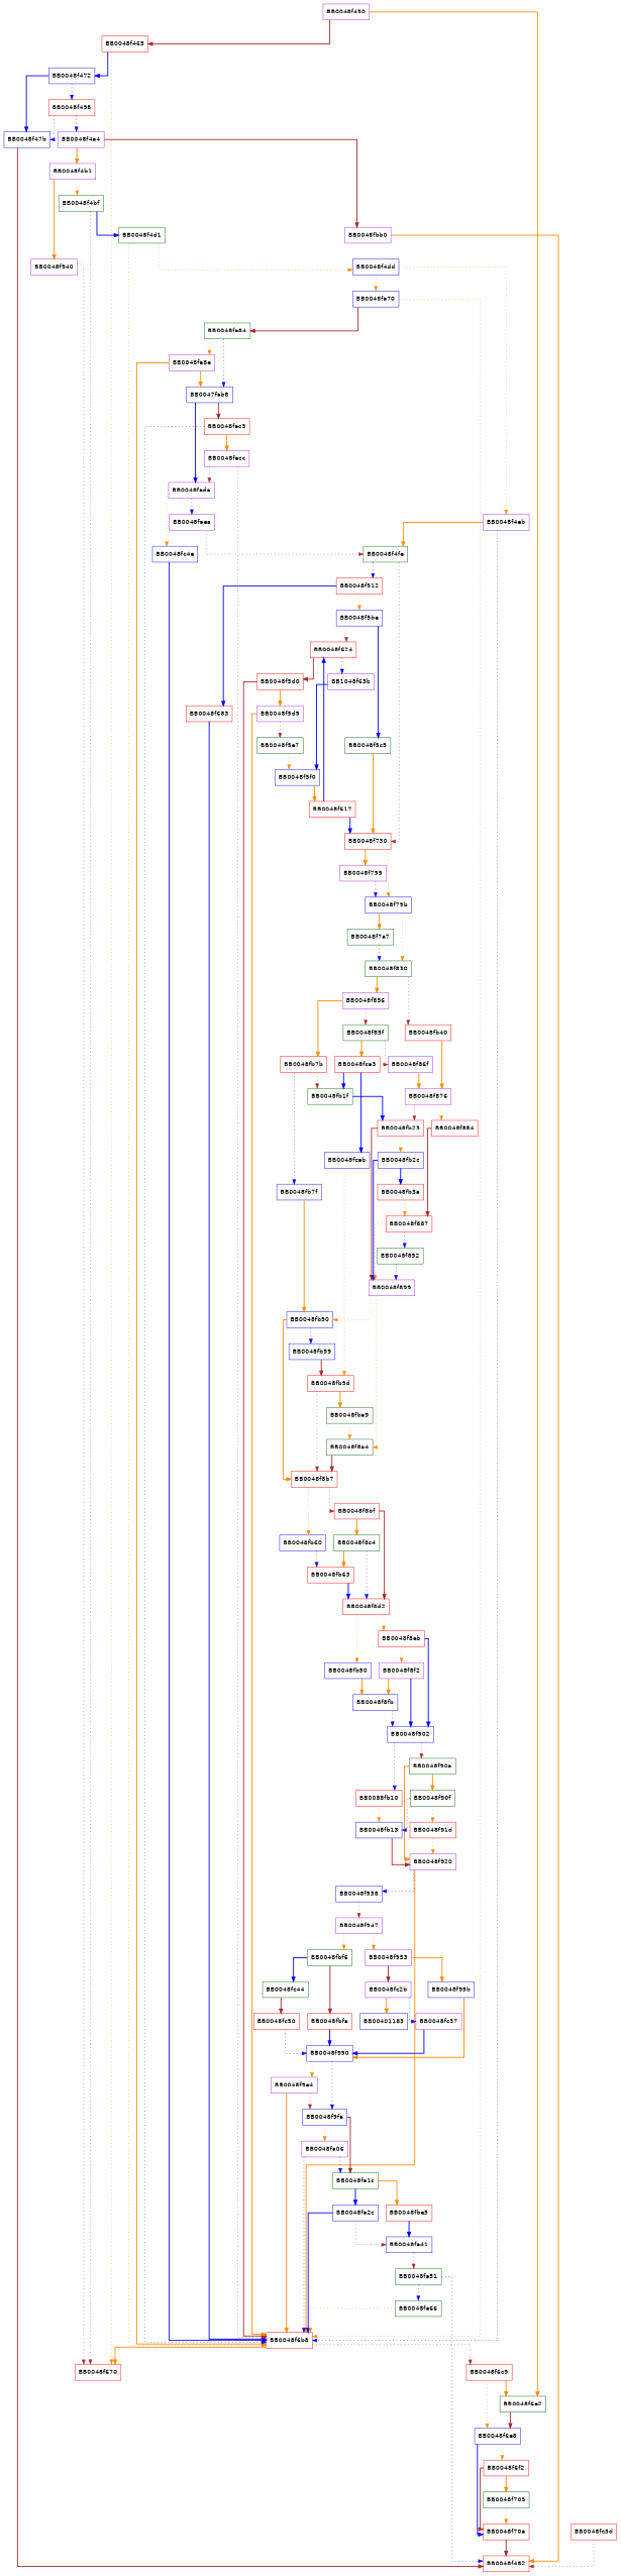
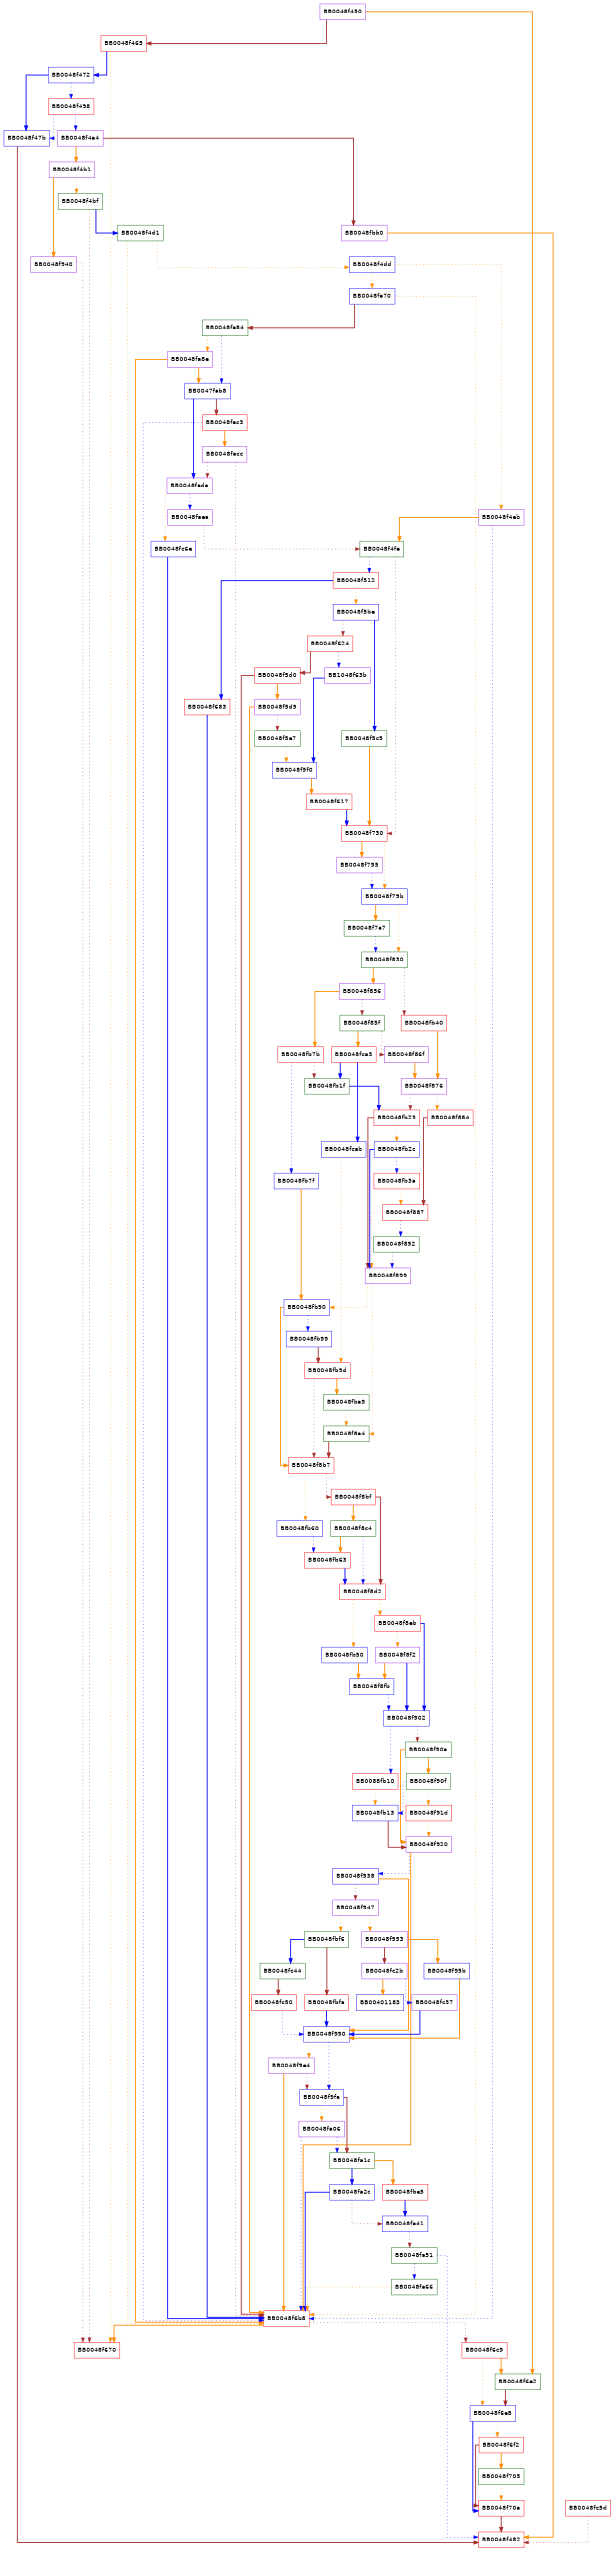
  digraph {
    fontname="DejaVu Sans"
    splines=ortho
    node [color=red fontname="DejaVu Sans" shape=box]
    edge [color=darkorange fontname="DejaVu Sans" style=dotted]
    BB0048f450 [color=purple]
    BB0048f465
    BB0048f6e2 [color=darkgreen]
    BB0048f670
    BB0048f472 [color=blue]
    BB0048f498
    BB0048f47b [color=blue]
    BB0048f4a4 [color=purple]
    BB0048f482
    BB0048fbb0 [color=purple]
    BB0048f4b1 [color=purple]
    n12 [color=purple label=BB0048f940]
    BB0048f4bf [color=darkgreen]
    BB0048f4d1 [color=darkgreen]
    BB0048f6b8
    BB0048f4dd [color=blue]
    BB0048f6c9
    BB0048fa70 [color=blue]
    BB0048f4eb [color=purple]
    BB0048f6e8 [color=blue]
    BB0048fa84 [color=darkgreen]
    BB0048f4fe [color=darkgreen]
    n23 [color=blue label=BB0047fab8]
    BB0048fa8e [color=purple]
    BB0048f730
    BB0048f512
    BB0048f79b [color=blue]
    BB0048f795 [color=purple]
    BB0048f683
    BB0048f5be [color=blue]
    BB0048f830 [color=darkgreen]
    BB0048f7a7 [color=darkgreen]
    BB0048f624
    BB0048f5c5 [color=darkgreen]
    BB0048f5d0
    n36 [color=purple label=BB1048f63b]
    BB0048f5d9 [color=purple]
    BB0048f5f0 [color=blue]
    BB0048f5e7 [color=darkgreen]
    BB0048f617
    BB0048f70a
    BB0048f6f2
    BB0048f705 [color=darkgreen]
    BB0048fb40
    BB0048f856 [color=purple]
    BB0048f876 [color=purple]
    BB0048fb7b
    BB0048f85f [color=darkgreen]
    BB0048fb23
    BB0048f884
    BB0048fb1f [color=darkgreen]
    BB0048fb7f [color=blue]
    BB0048fca3
    BB0048f86f [color=purple]
    BB0048fb90 [color=blue]
    BB0048fcab [color=blue]
    BB0048fb9d
    BB0048f899 [color=purple]
    BB0048fb2c [color=blue]
    BB0048f887
    BB0048f8a4 [color=darkgreen]
    BB0048fb3a
    BB0048f892 [color=darkgreen]
    BB0048f8b7
    BB0048fb99 [color=blue]
    BB0048fb60 [color=blue]
    BB0048f8bf
    BB0048fb63
    BB0048f8d2
    BB0048f8c4 [color=darkgreen]
    BB0048fb50 [color=blue]
    BB0048f8eb
    BB0048f8fb [color=blue]
    BB0048f902 [color=blue]
    BB0048f8f2 [color=purple]
    n76 [label=BB0088fb10]
    BB0048f90a [color=darkgreen]
    BB0048fb13 [color=blue]
    BB0048f920 [color=purple]
    BB0048f90f [color=darkgreen]
    BB0048f938 [color=blue]
    BB0048f91d
    BB0048f990 [color=blue]
    BB0048f947 [color=purple]
    BB0048f9fa [color=blue]
    BB0048f9e4 [color=purple]
    BB0048fbf6 [color=darkgreen]
    BB0048f953 [color=purple]
    BB0048fa1c [color=darkgreen]
    BB0048fa06 [color=purple]
    BB0048fc44 [color=darkgreen]
    BB0048fbfa
    BB0048fc2b [color=purple]
    BB0048f95b [color=blue]
    BB0048fc50
    BB00401183 [color=blue]
    BB0048fc37 [color=purple]
    BB0048fbe5
    BB0048fa2c [color=blue]
    BB0048fa41 [color=blue]
    BB0048fa51 [color=darkgreen]
    BB0048fc5d
    BB0048fa66 [color=darkgreen]
    BB0048fada [color=purple]
    BB0048fac3
-   BB0048fc6e [color=blue label=BB0048fc4e]
+   BB0048fc6e [color=blue]
    BB0048faea [color=purple]
    BB0048facc [color=purple]
    BB0048fba9 [color=darkgreen]
    BB0048f450 -> BB0048f465 [color=brown style=bold]
    BB0048f450 -> BB0048f6e2 [style=bold]
    BB0048f465 -> BB0048f670
    BB0048f465 -> BB0048f472 [color=blue style=bold]
    BB0048f6e2 -> BB0048f6e8 [color=brown style=bold]
    BB0048f472 -> BB0048f498 [color=blue]
    BB0048f472 -> BB0048f47b [color=blue style=bold]
    BB0048f498 -> BB0048f47b [color=blue]
    BB0048f498 -> BB0048f4a4 [color=blue]
    BB0048f47b -> BB0048f482 [color=brown style=bold]
    BB0048f4a4 -> BB0048fbb0 [color=brown style=bold]
    BB0048f4a4 -> BB0048f4b1 [style=bold]
    BB0048fbb0 -> BB0048f482 [style=bold]
    BB0048f4b1 -> n12 [style=bold]
    BB0048f4b1 -> BB0048f4bf
    n12 -> BB0048f670 [color=brown]
    BB0048f4bf -> BB0048f670 [color=brown]
    BB0048f4bf -> BB0048f4d1 [color=blue style=bold]
    BB0048f4d1 -> BB0048f6b8
    BB0048f4d1 -> BB0048f4dd
    BB0048f6b8 -> BB0048f670 [style=bold]
    BB0048f6b8 -> BB0048f6c9 [color=brown]
    BB0048f4dd -> BB0048fa70
    BB0048f4dd -> BB0048f4eb
    BB0048f6c9 -> BB0048f6e2 [style=bold]
    BB0048f6c9 -> BB0048f6e8
    BB0048fa70 -> BB0048f6b8
    BB0048fa70 -> BB0048fa84 [color=brown style=bold]
    BB0048f4eb -> BB0048f6b8 [color=blue]
    BB0048f4eb -> BB0048f4fe [style=bold]
    BB0048f6e8 -> BB0048f70a [color=blue style=bold]
    BB0048f6e8 -> BB0048f6f2
    BB0048fa84 -> n23 [color=blue]
    BB0048fa84 -> BB0048fa8e
    BB0048f4fe -> BB0048f730 [color=brown]
    BB0048f4fe -> BB0048f512 [color=blue]
    n23 -> BB0048fada [color=blue style=bold]
    n23 -> BB0048fac3 [color=brown style=bold]
    BB0048fa8e -> BB0048f6b8 [style=bold]
    BB0048fa8e -> n23 [style=bold]
    BB0048f730 -> BB0048f79b
    BB0048f730 -> BB0048f795 [style=bold]
    BB0048f512 -> BB0048f683 [color=blue style=bold]
    BB0048f512 -> BB0048f5be
    BB0048f79b -> BB0048f830
    BB0048f79b -> BB0048f7a7 [style=bold]
    BB0048f795 -> BB0048f79b [color=blue]
    BB0048f683 -> BB0048f6b8 [color=blue style=bold]
    BB0048f5be -> BB0048f624 [color=brown]
    BB0048f5be -> BB0048f5c5 [color=blue style=bold]
    BB0048f830 -> BB0048fb40 [color=brown]
    BB0048f830 -> BB0048f856 [style=bold]
    BB0048f7a7 -> BB0048f830 [color=blue]
    BB0048f624 -> BB0048f5d0 [color=brown style=bold]
    BB0048f624 -> n36 [color=blue]
    BB0048f5c5 -> BB0048f730 [style=bold]
    BB0048f5d0 -> BB0048f6b8 [color=brown style=bold]
    BB0048f5d0 -> BB0048f5d9 [style=bold]
    n36 -> BB0048f5f0 [color=blue style=bold]
    BB0048f5d9 -> BB0048f6b8 [style=bold]
    BB0048f5d9 -> BB0048f5e7 [color=brown]
    BB0048f5f0 -> BB0048f617 [style=bold]
    BB0048f5e7 -> BB0048f5f0
    BB0048f617 -> BB0048f730 [color=blue style=bold]
-   BB0048f617 -> BB0048f624 [color=blue style=bold]
    BB0048f70a -> BB0048f482 [color=brown style=bold]
    BB0048f6f2 -> BB0048f70a [color=brown style=bold]
    BB0048f6f2 -> BB0048f705 [style=bold]
    BB0048f705 -> BB0048f70a
    BB0048fb40 -> BB0048f876 [style=bold]
    BB0048f856 -> BB0048fb7b [style=bold]
    BB0048f856 -> BB0048f85f [color=brown]
    BB0048f876 -> BB0048fb23 [color=brown]
    BB0048f876 -> BB0048f884
    BB0048fb7b -> BB0048fb1f [color=brown]
    BB0048fb7b -> BB0048fb7f [color=blue]
    BB0048f85f -> BB0048fca3 [style=bold]
    BB0048f85f -> BB0048f86f [color=brown]
    BB0048fb23 -> BB0048f899 [color=brown style=bold]
    BB0048fb23 -> BB0048fb2c
    BB0048f884 -> BB0048f887 [color=brown style=bold]
    BB0048fb1f -> BB0048fb23 [color=blue style=bold]
    BB0048fb7f -> BB0048fb90 [style=bold]
    BB0048fca3 -> BB0048fb1f [color=blue style=bold]
    BB0048fca3 -> BB0048fcab [color=blue style=bold]
    BB0048f86f -> BB0048f876 [style=bold]
    BB0048fb90 -> BB0048f8b7 [style=bold]
    BB0048fb90 -> BB0048fb99 [color=blue]
    BB0048fcab -> BB0048fb9d
    BB0048fb9d -> BB0048f8b7 [color=brown]
    BB0048fb9d -> BB0048fba9 [style=bold]
    BB0048f899 -> BB0048fb90
    BB0048f899 -> BB0048f8a4
    BB0048fb2c -> BB0048f899 [color=blue style=bold]
-   BB0048fb2c -> BB0048fb3a [color=blue style=bold]
+   BB0048fb2c -> BB0048fb3a [color=blue]
    BB0048f887 -> BB0048f899
    BB0048f887 -> BB0048f892 [color=blue]
    BB0048f8a4 -> BB0048f8b7 [color=brown style=bold]
    BB0048fb3a -> BB0048f887
    BB0048f892 -> BB0048f899 [color=blue]
    BB0048f8b7 -> BB0048fb60
    BB0048f8b7 -> BB0048f8bf [color=brown]
    BB0048fb99 -> BB0048fb9d [color=brown style=bold]
    BB0048fb60 -> BB0048fb63 [color=blue]
    BB0048f8bf -> BB0048f8d2 [color=brown style=bold]
    BB0048f8bf -> BB0048f8c4 [style=bold]
    BB0048fb63 -> BB0048f8d2 [color=blue style=bold]
    BB0048f8d2 -> BB0048fb50
    BB0048f8d2 -> BB0048f8eb
    BB0048f8c4 -> BB0048fb63 [style=bold]
    BB0048f8c4 -> BB0048f8d2 [color=blue]
    BB0048fb50 -> BB0048f8fb [style=bold]
    BB0048f8eb -> BB0048f902 [color=blue style=bold]
    BB0048f8eb -> BB0048f8f2
    BB0048f8fb -> BB0048f902 [color=blue]
    BB0048f902 -> n76 [color=blue]
    BB0048f902 -> BB0048f90a [color=brown]
    BB0048f8f2 -> BB0048f8fb [style=bold]
    BB0048f8f2 -> BB0048f902 [color=blue style=bold]
    n76 -> BB0048fb13
    BB0048f90a -> BB0048f920 [style=bold]
    BB0048f90a -> BB0048f90f [style=bold]
    BB0048fb13 -> BB0048f920 [color=brown style=bold]
    BB0048f920 -> BB0048f6b8 [style=bold]
    BB0048f920 -> BB0048f938 [color=blue]
    BB0048f90f -> BB0048fb13 [color=blue]
    BB0048f90f -> BB0048f91d
+   BB0048f938 -> BB0048f990 [style=bold]
    BB0048f938 -> BB0048f947 [color=brown]
    BB0048f91d -> BB0048f920
    BB0048f990 -> BB0048f9fa [color=blue]
    BB0048f990 -> BB0048f9e4
    BB0048f947 -> BB0048fbf6
    BB0048f947 -> BB0048f953
    BB0048f9fa -> BB0048fa1c [color=brown style=bold]
    BB0048f9fa -> BB0048fa06
    BB0048f9e4 -> BB0048f6b8 [style=bold]
    BB0048f9e4 -> BB0048f9fa [color=brown]
    BB0048fbf6 -> BB0048fc44 [color=blue style=bold]
    BB0048fbf6 -> BB0048fbfa [color=brown style=bold]
    BB0048f953 -> BB0048fc2b [color=brown style=bold]
    BB0048f953 -> BB0048f95b [style=bold]
    BB0048fa1c -> BB0048fbe5 [style=bold]
    BB0048fa1c -> BB0048fa2c [color=blue style=bold]
    BB0048fa06 -> BB0048f6b8 [color=blue]
    BB0048fa06 -> BB0048fa1c [color=blue]
    BB0048fc44 -> BB0048fc50 [color=brown style=bold]
    BB0048fbfa -> BB0048f990 [color=blue style=bold]
    BB0048fc2b -> BB00401183 [style=bold]
    BB0048fc2b -> BB0048fc37 [color=blue]
    BB0048f95b -> BB0048f990 [style=bold]
    BB0048fc50 -> BB0048f990 [color=blue]
    BB0048fc37 -> BB0048f990 [color=blue style=bold]
    BB0048fbe5 -> BB0048fa41 [color=blue style=bold]
    BB0048fa2c -> BB0048f6b8 [color=blue style=bold]
    BB0048fa2c -> BB0048fa41 [color=brown]
    BB0048fa41 -> BB0048fa51 [color=brown]
    BB0048fa51 -> BB0048f482 [color=blue]
    BB0048fa51 -> BB0048fa66 [color=blue]
    BB0048fc5d -> BB0048f482 [color=brown]
    BB0048fa66 -> BB0048f6b8
    BB0048fada -> BB0048fc6e
    BB0048fada -> BB0048faea [color=blue]
    BB0048fac3 -> BB0048f6b8 [color=blue]
    BB0048fac3 -> BB0048facc [style=bold]
    BB0048fc6e -> BB0048f6b8 [color=blue style=bold]
    BB0048faea -> BB0048f4fe [color=brown]
    BB0048facc -> BB0048f6b8 [color=brown]
    BB0048facc -> BB0048fada [color=brown]
    BB0048fba9 -> BB0048f8a4
  }
